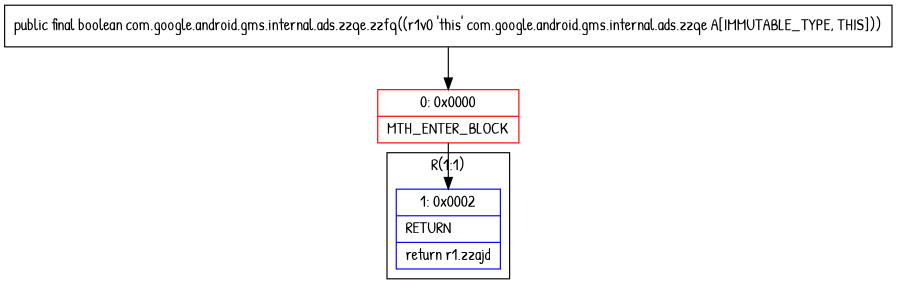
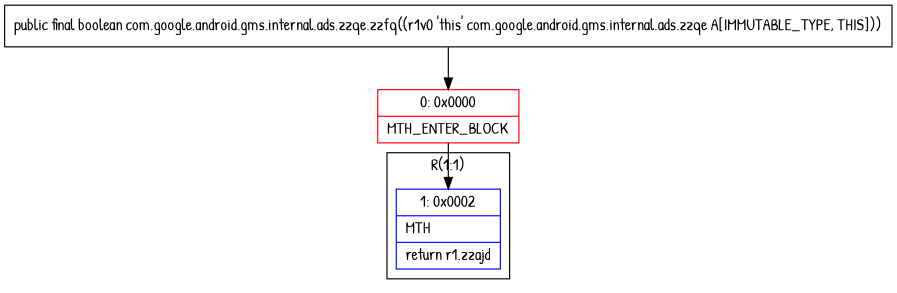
  digraph {
    fontname="Patrick Hand"
    node [shape=record fontname="Patrick Hand"]
    edge [fontname="Patrick Hand"]
-   n1 [color=blue label="{1\:\ 0x0002|RETURN\l|return r1.zzajd\l}"]
+   n1 [color=blue label="{1\:\ 0x0002|MTH\l|return r1.zzajd\l}"]
    n2 [color=red label="{0\:\ 0x0000|MTH_ENTER_BLOCK\l}"]
    n3 [label="{public final boolean com.google.android.gms.internal.ads.zzqe.zzfq((r1v0 'this' com.google.android.gms.internal.ads.zzqe A[IMMUTABLE_TYPE, THIS])) }"]
    subgraph cluster_1 {
      label="R(1:1)"
      n1
    }
    n2 -> n1
    n3 -> n2
  }
